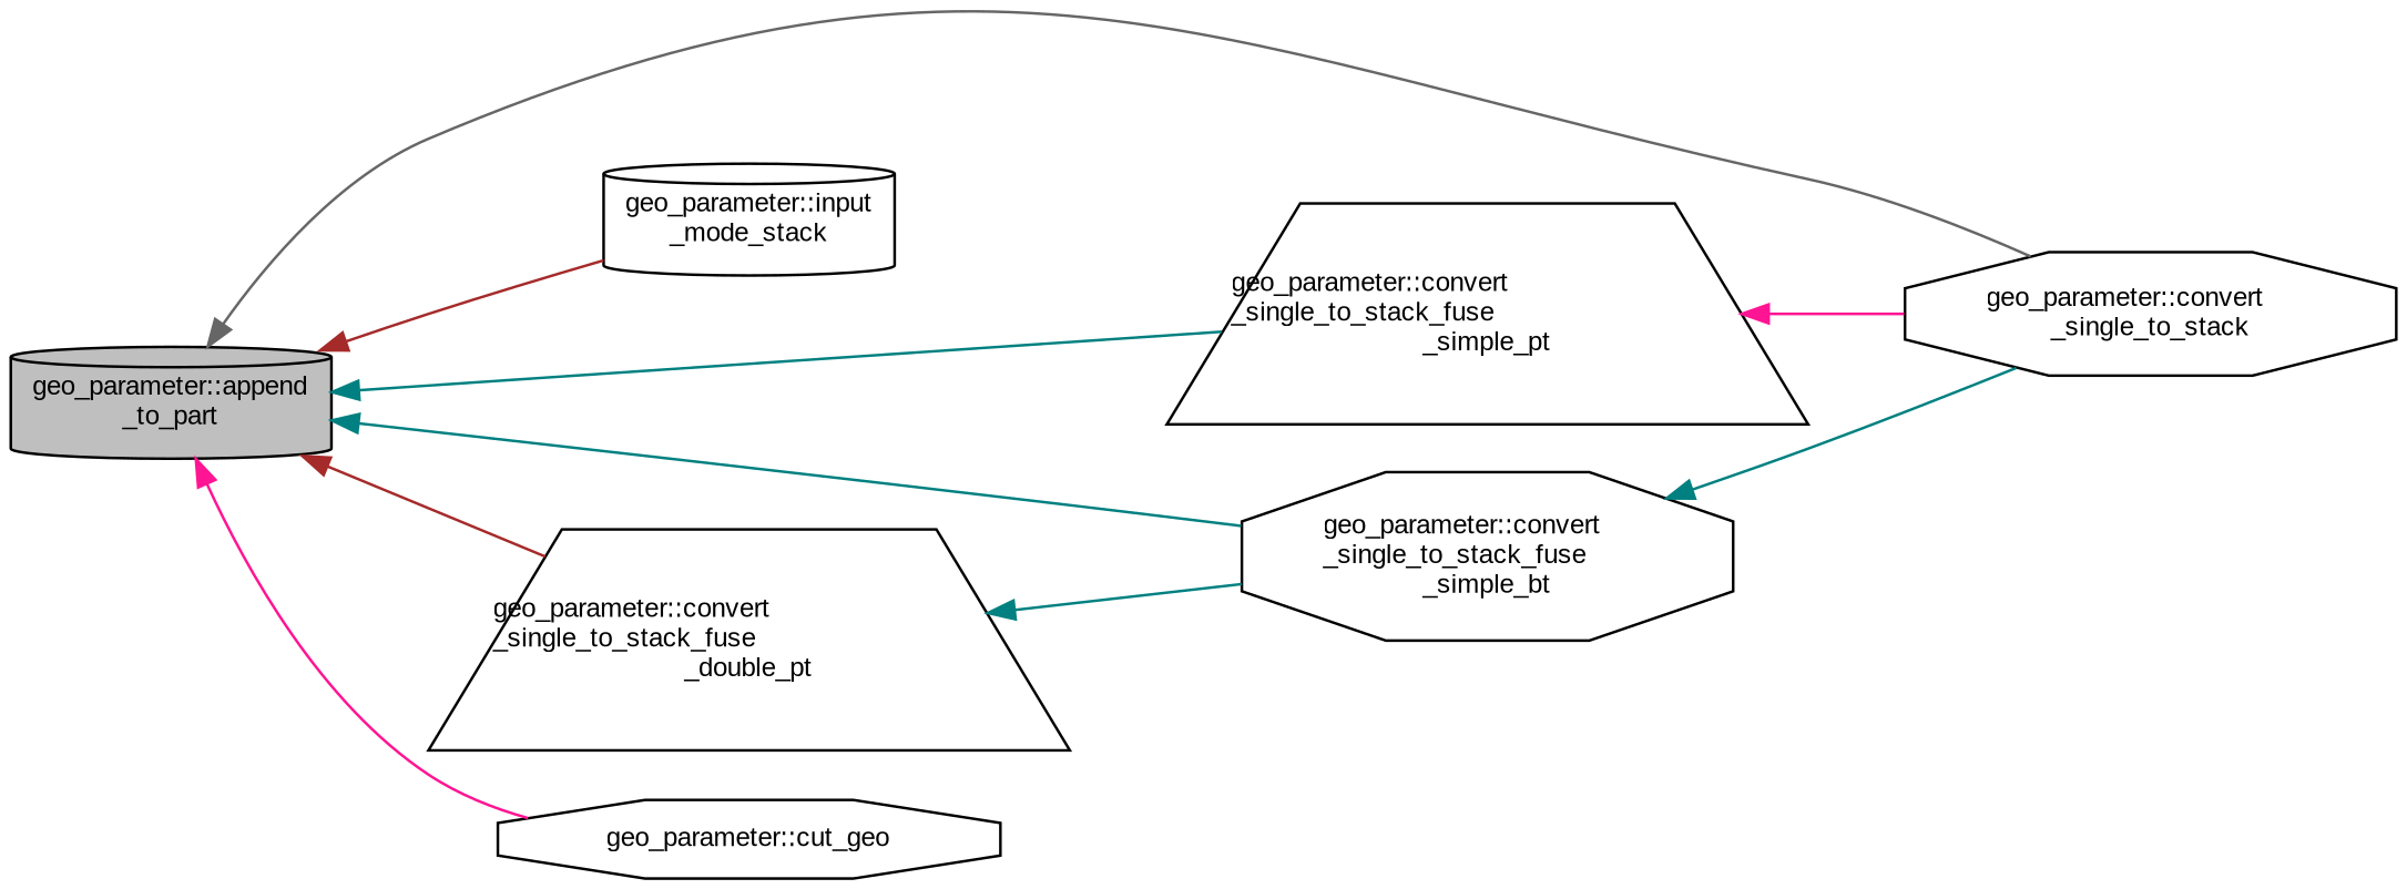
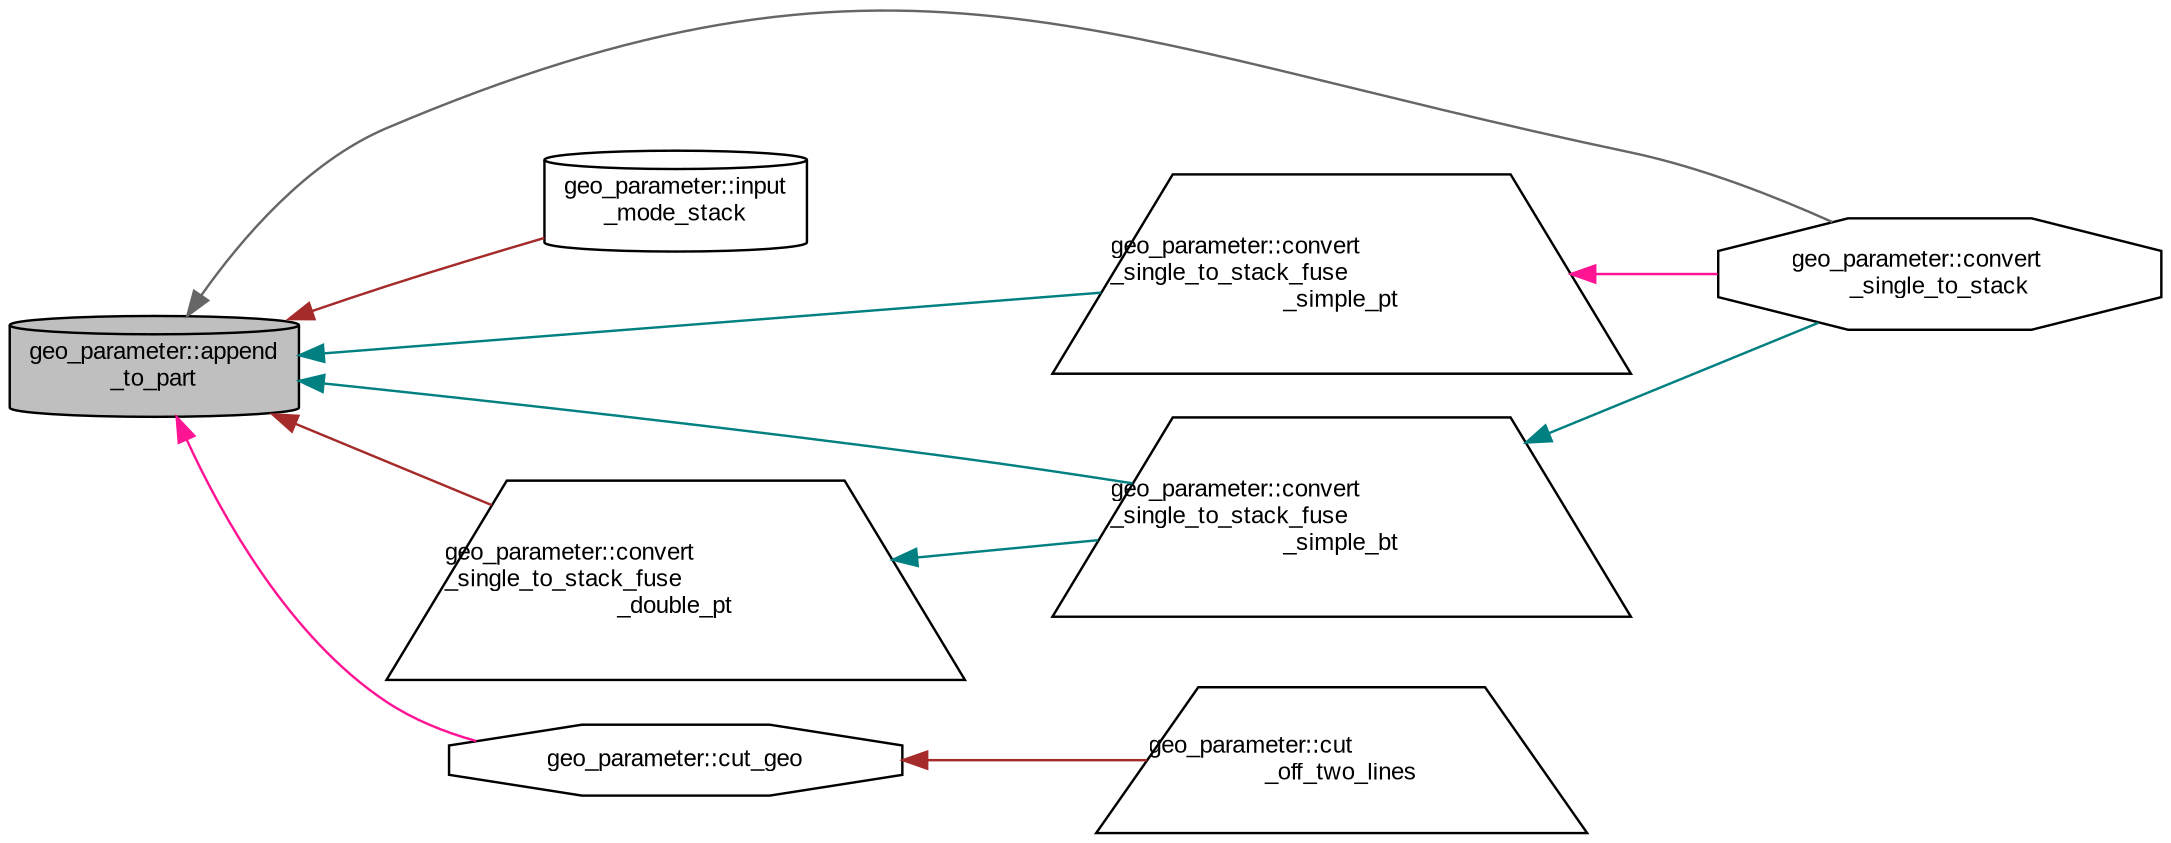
  digraph {
    fontname="Liberation Sans"
    rankdir=LR
    node [color=black fillcolor=white fontname="Liberation Sans" fontsize=10 shape=octagon style=filled]
    edge [color=teal dir=back fontname="Liberation Sans" fontsize=10 labelfontname=Helvetica labelfontsize=10 style=solid]
    n1 [fillcolor=grey75 fontcolor=black height=0.2 label="geo_parameter::append\l_to_part" shape=cylinder width=0.4]
    n2 [height=0.2 label="geo_parameter::convert\l_single_to_stack" width=0.4]
    n3 [height=0.2 label="geo_parameter::input\l_mode_stack" shape=cylinder width=0.4]
    n4 [height=0.2 label="geo_parameter::convert\l_single_to_stack_fuse\l_simple_pt" shape=trapezium width=0.4]
-   n5 [height=0.2 label="geo_parameter::convert\l_single_to_stack_fuse\l_simple_bt" width=0.4]
+   n5 [height=0.2 label="geo_parameter::convert\l_single_to_stack_fuse\l_simple_bt" shape=trapezium width=0.4]
    n6 [height=0.2 label="geo_parameter::convert\l_single_to_stack_fuse\l_double_pt" shape=trapezium width=0.4]
    n7 [height=0.2 label="geo_parameter::cut_geo" width=0.4]
+   n8 [height=0.2 label="geo_parameter::cut\l_off_two_lines" shape=trapezium width=0.4]
    n1 -> n2 [color=gray40]
    n1 -> n3 [color=brown]
    n1 -> n4
    n1 -> n5
    n1 -> n6 [color=brown]
    n1 -> n7 [color=deeppink]
    n4 -> n2 [color=deeppink]
    n5 -> n2
    n6 -> n5
+   n7 -> n8 [color=brown]
  }
